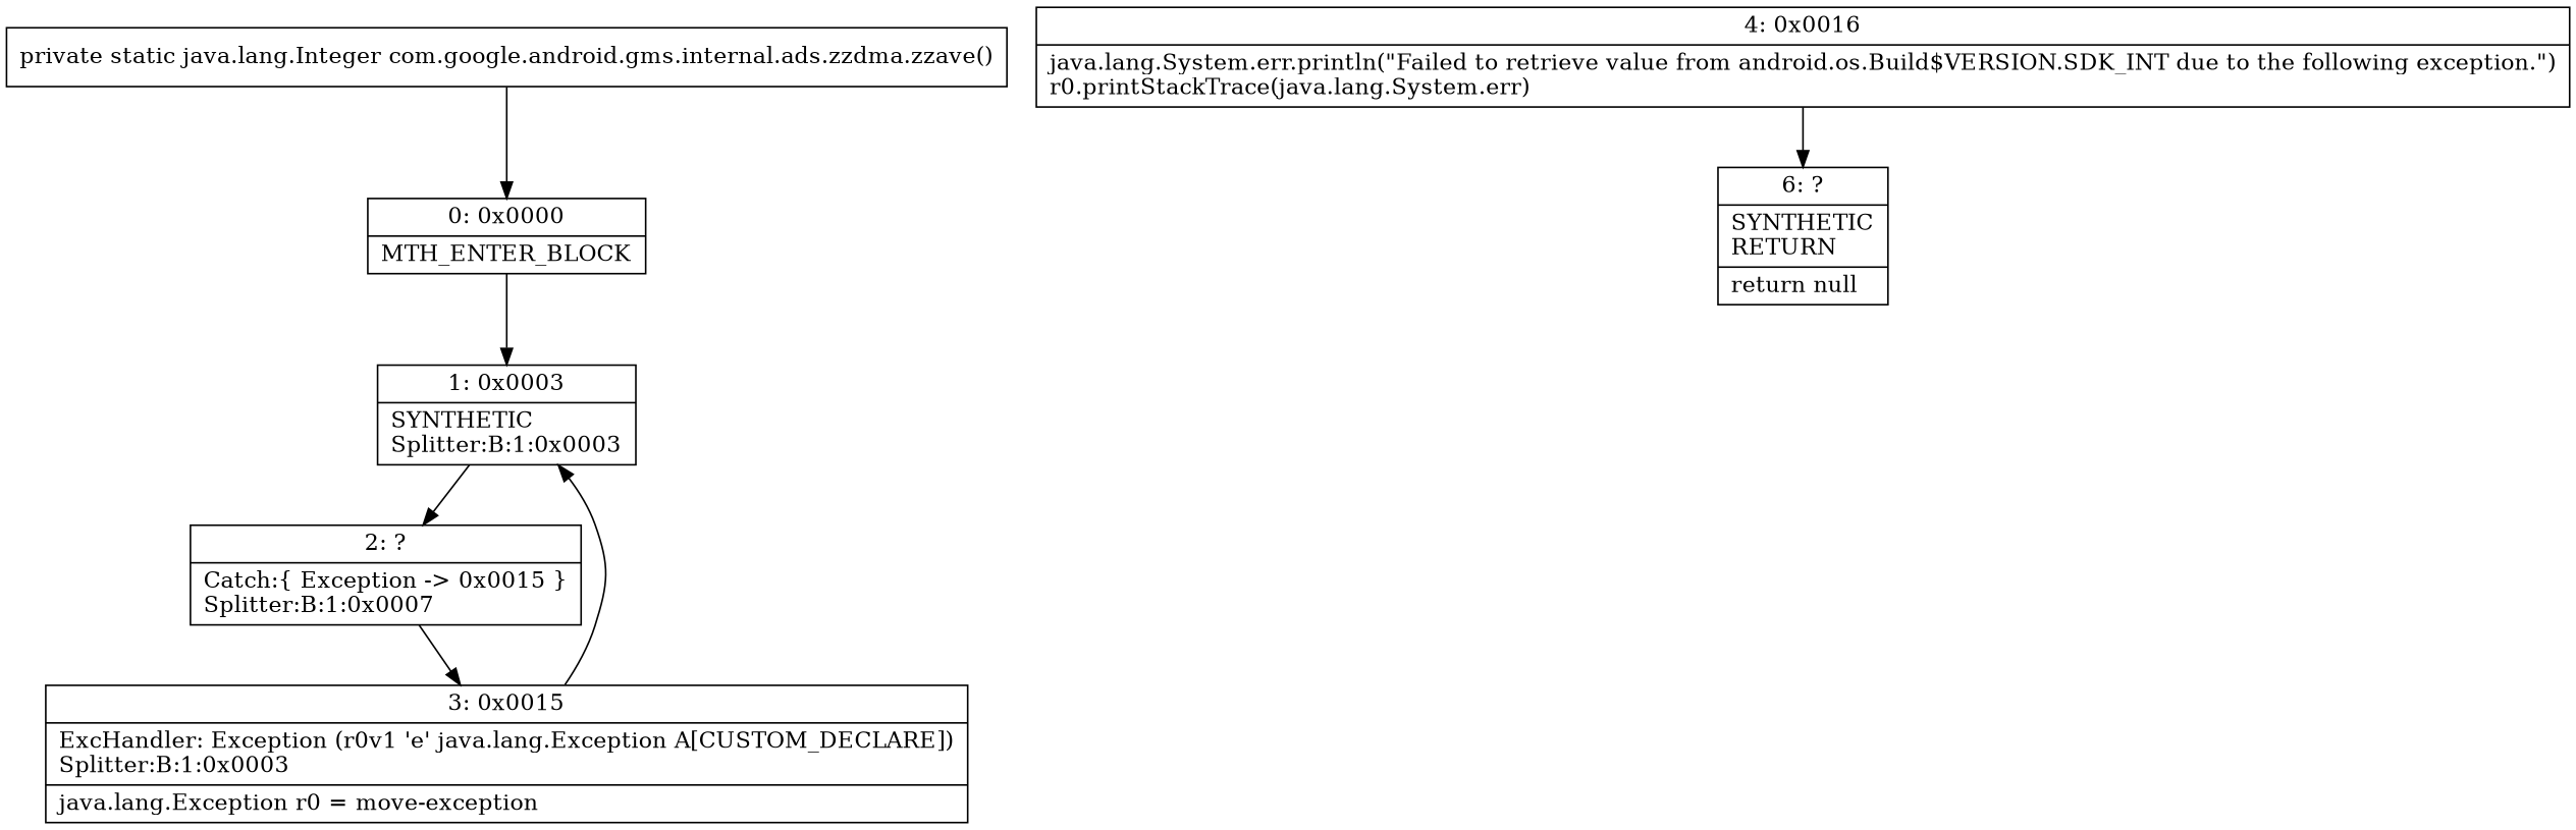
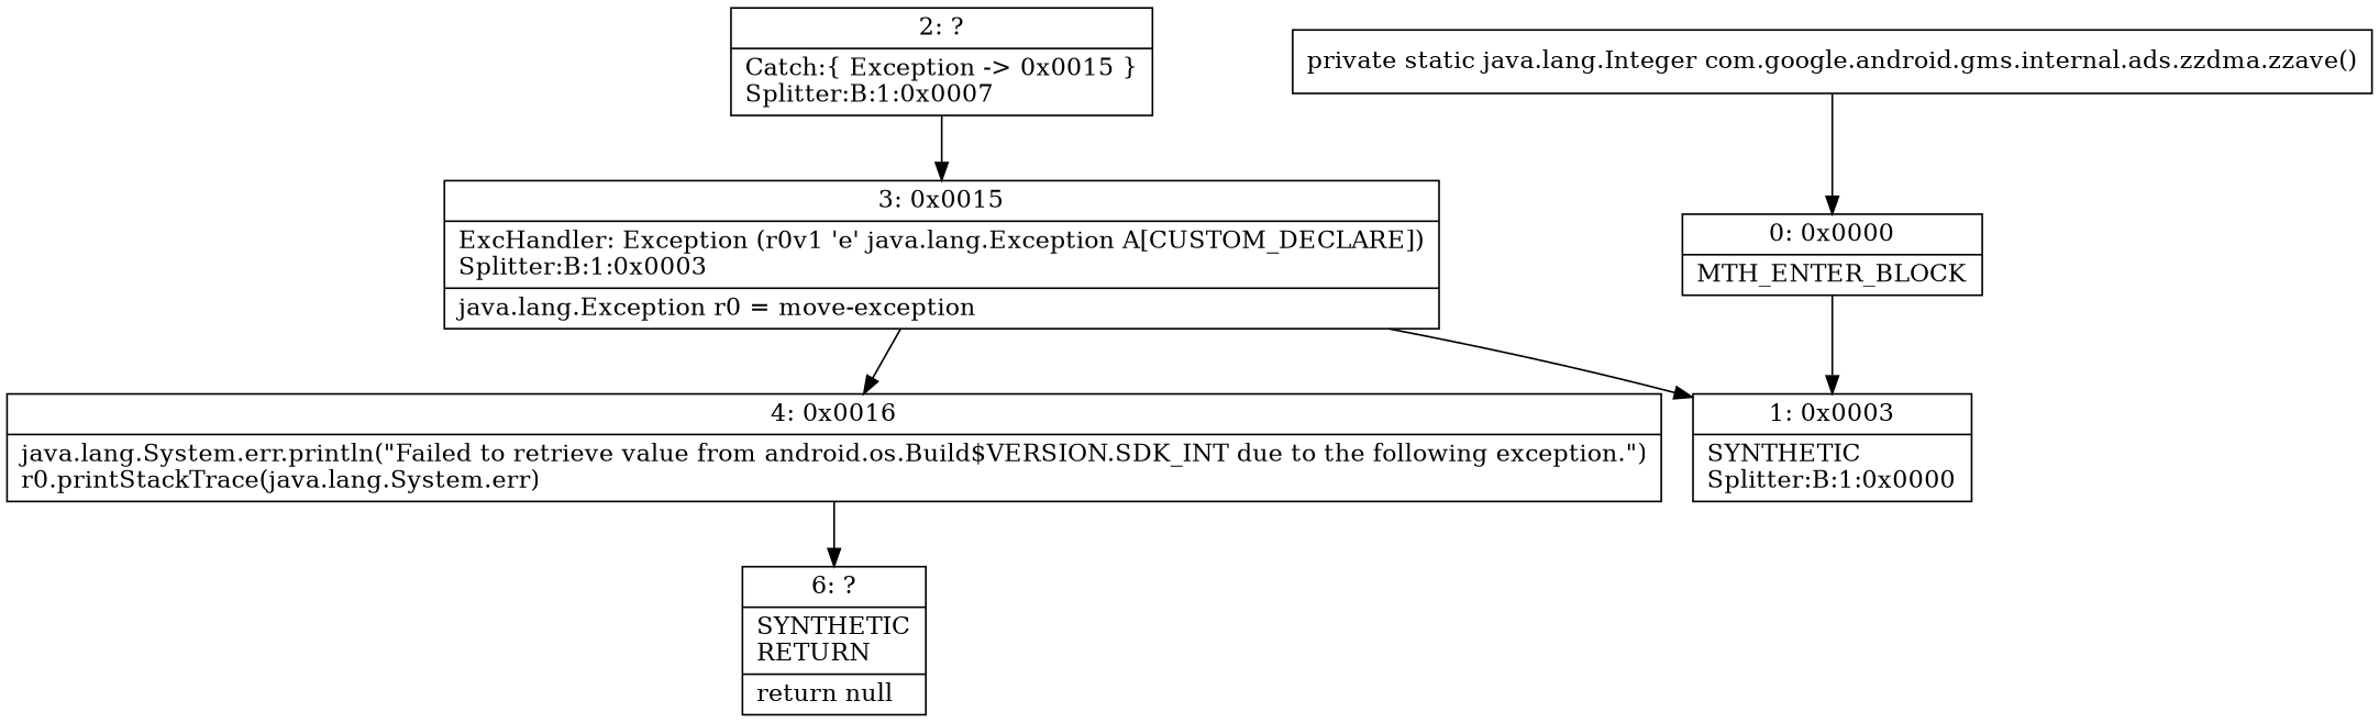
  digraph {
    node [shape=record]
    n1 [label="{0\:\ 0x0000|MTH_ENTER_BLOCK\l}"]
-   n2 [label="{1\:\ 0x0003|SYNTHETIC\lSplitter:B:1:0x0003\l}"]
+   n2 [label="{1\:\ 0x0003|SYNTHETIC\lSplitter:B:1:0x0000\l}"]
    n3 [label="{2\:\ ?|Catch:\{ Exception \-\> 0x0015 \}\lSplitter:B:1:0x0007\l}"]
    n4 [label="{3\:\ 0x0015|ExcHandler: Exception (r0v1 'e' java.lang.Exception A[CUSTOM_DECLARE])\lSplitter:B:1:0x0003\l|java.lang.Exception r0 = move\-exception\l}"]
    n5 [label="{4\:\ 0x0016|java.lang.System.err.println(\"Failed to retrieve value from android.os.Build$VERSION.SDK_INT due to the following exception.\")\lr0.printStackTrace(java.lang.System.err)\l}"]
    n6 [label="{6\:\ ?|SYNTHETIC\lRETURN\l|return null\l}"]
    n7 [label="{private static java.lang.Integer com.google.android.gms.internal.ads.zzdma.zzave() }"]
    n1 -> n2
-   n2 -> n3
    n3 -> n4
    n4 -> n2
+   n4 -> n5
    n5 -> n6
    n7 -> n1
  }
